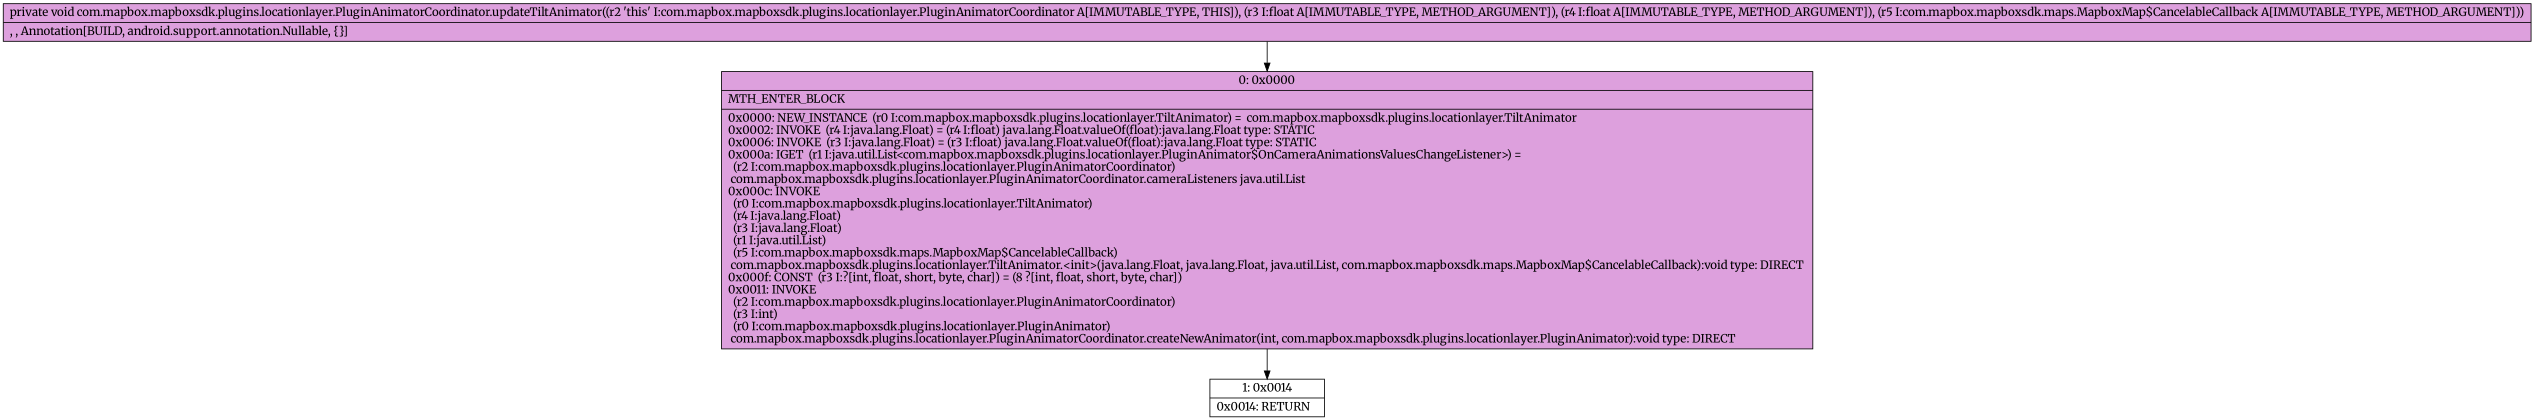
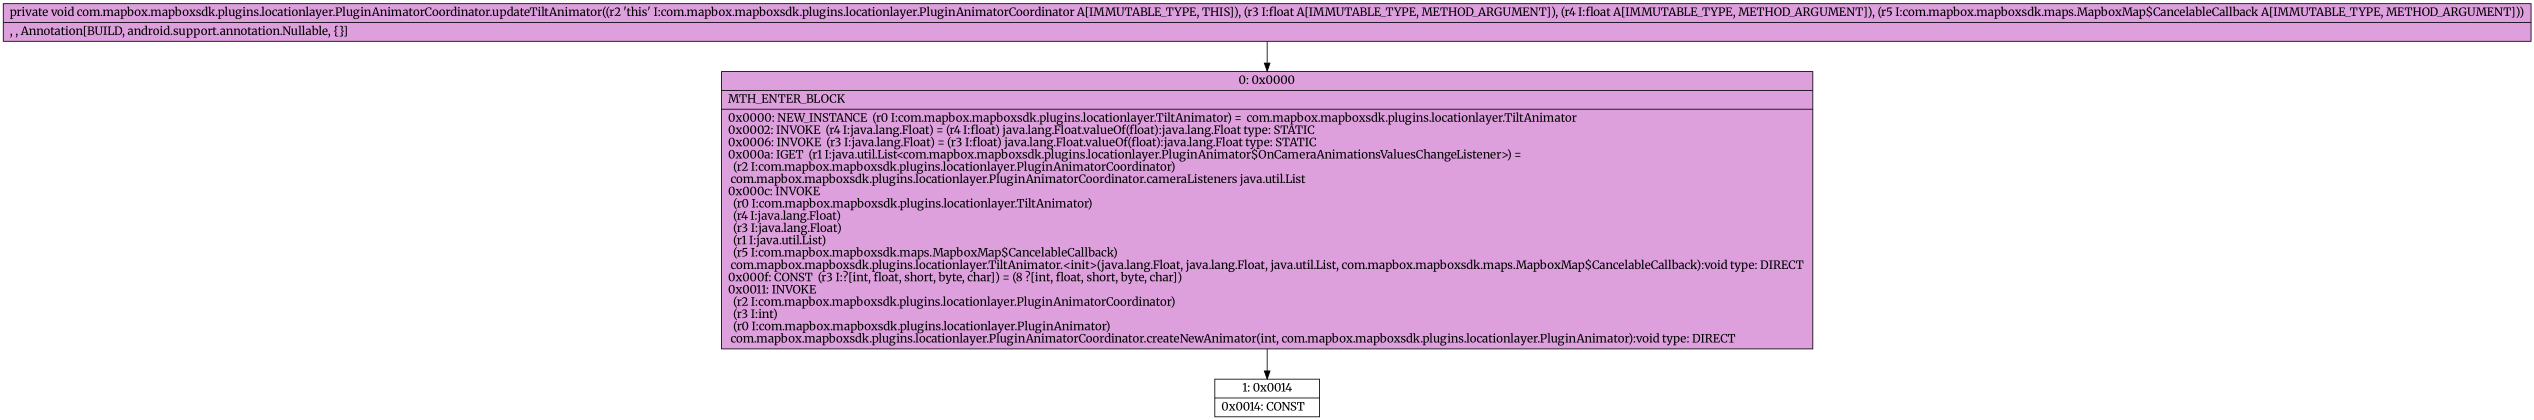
  digraph {
    fontname=Merriweather
    node [shape=record style=filled fillcolor=plum fontname=Merriweather]
    edge [fontname=Merriweather]
    n1 [label="{0\:\ 0x0000|MTH_ENTER_BLOCK\l|0x0000: NEW_INSTANCE  (r0 I:com.mapbox.mapboxsdk.plugins.locationlayer.TiltAnimator) =  com.mapbox.mapboxsdk.plugins.locationlayer.TiltAnimator \l0x0002: INVOKE  (r4 I:java.lang.Float) = (r4 I:float) java.lang.Float.valueOf(float):java.lang.Float type: STATIC \l0x0006: INVOKE  (r3 I:java.lang.Float) = (r3 I:float) java.lang.Float.valueOf(float):java.lang.Float type: STATIC \l0x000a: IGET  (r1 I:java.util.List\<com.mapbox.mapboxsdk.plugins.locationlayer.PluginAnimator$OnCameraAnimationsValuesChangeListener\>) = \l  (r2 I:com.mapbox.mapboxsdk.plugins.locationlayer.PluginAnimatorCoordinator)\l com.mapbox.mapboxsdk.plugins.locationlayer.PluginAnimatorCoordinator.cameraListeners java.util.List \l0x000c: INVOKE  \l  (r0 I:com.mapbox.mapboxsdk.plugins.locationlayer.TiltAnimator)\l  (r4 I:java.lang.Float)\l  (r3 I:java.lang.Float)\l  (r1 I:java.util.List)\l  (r5 I:com.mapbox.mapboxsdk.maps.MapboxMap$CancelableCallback)\l com.mapbox.mapboxsdk.plugins.locationlayer.TiltAnimator.\<init\>(java.lang.Float, java.lang.Float, java.util.List, com.mapbox.mapboxsdk.maps.MapboxMap$CancelableCallback):void type: DIRECT \l0x000f: CONST  (r3 I:?[int, float, short, byte, char]) = (8 ?[int, float, short, byte, char]) \l0x0011: INVOKE  \l  (r2 I:com.mapbox.mapboxsdk.plugins.locationlayer.PluginAnimatorCoordinator)\l  (r3 I:int)\l  (r0 I:com.mapbox.mapboxsdk.plugins.locationlayer.PluginAnimator)\l com.mapbox.mapboxsdk.plugins.locationlayer.PluginAnimatorCoordinator.createNewAnimator(int, com.mapbox.mapboxsdk.plugins.locationlayer.PluginAnimator):void type: DIRECT \l}"]
-   n2 [label="{1\:\ 0x0014|0x0014: RETURN   \l}" fillcolor=white]
+   n2 [label="{1\:\ 0x0014|0x0014: CONST   \l}" fillcolor=white]
    n3 [label="{private void com.mapbox.mapboxsdk.plugins.locationlayer.PluginAnimatorCoordinator.updateTiltAnimator((r2 'this' I:com.mapbox.mapboxsdk.plugins.locationlayer.PluginAnimatorCoordinator A[IMMUTABLE_TYPE, THIS]), (r3 I:float A[IMMUTABLE_TYPE, METHOD_ARGUMENT]), (r4 I:float A[IMMUTABLE_TYPE, METHOD_ARGUMENT]), (r5 I:com.mapbox.mapboxsdk.maps.MapboxMap$CancelableCallback A[IMMUTABLE_TYPE, METHOD_ARGUMENT]))  | , , Annotation[BUILD, android.support.annotation.Nullable, \{\}]\l}"]
    n1 -> n2
    n3 -> n1
  }
